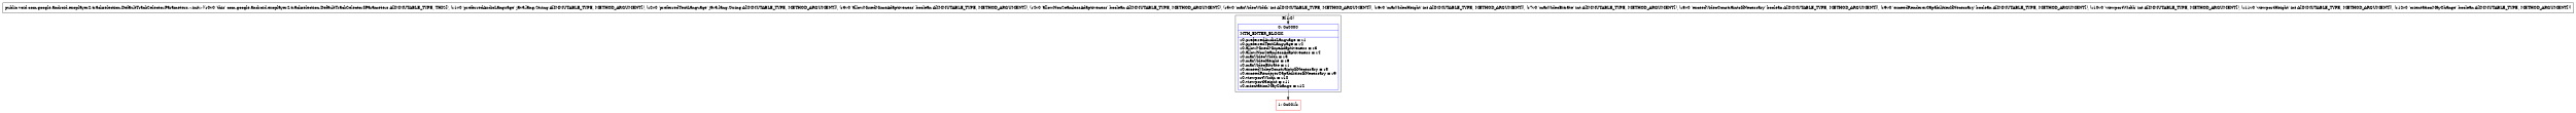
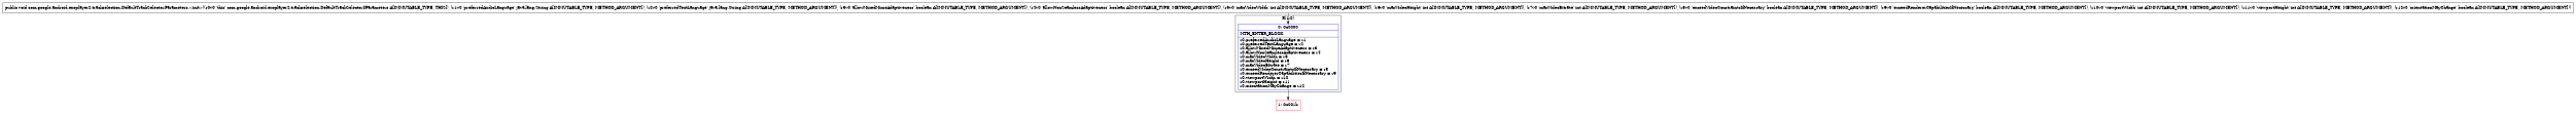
  digraph {
    node [shape=record]
-   n1 [color=blue label="{0\:\ 0x0000|MTH_ENTER_BLOCK\l|r0.preferredAudioLanguage = r1\lr0.preferredTextLanguage = r2\lr0.allowMixedMimeAdaptiveness = r3\lr0.allowNonSeamlessAdaptiveness = r4\lr0.maxVideoWidth = r5\lr0.maxVideoHeight = r6\lr0.maxVideoBitrate = r1\lr0.exceedVideoConstraintsIfNecessary = r8\lr0.exceedRendererCapabilitiesIfNecessary = r9\lr0.viewportWidth = r10\lr0.viewportHeight = r11\lr0.orientationMayChange = r12\l}"]
+   n1 [color=blue label="{0\:\ 0x0000|MTH_ENTER_BLOCK\l|r0.preferredAudioLanguage = r1\lr0.preferredTextLanguage = r2\lr0.allowMixedMimeAdaptiveness = r3\lr0.allowNonSeamlessAdaptiveness = r4\lr0.maxVideoWidth = r5\lr0.maxVideoHeight = r6\lr0.maxVideoBitrate = r7\lr0.exceedVideoConstraintsIfNecessary = r8\lr0.exceedRendererCapabilitiesIfNecessary = r9\lr0.viewportWidth = r10\lr0.viewportHeight = r11\lr0.orientationMayChange = r12\l}"]
    n2 [color=red label="{1\:\ 0x001b}"]
    n3 [label="{public void com.google.android.exoplayer2.trackselection.DefaultTrackSelector.Parameters.\<init\>((r0v0 'this' com.google.android.exoplayer2.trackselection.DefaultTrackSelector$Parameters A[IMMUTABLE_TYPE, THIS]), (r1v0 'preferredAudioLanguage' java.lang.String A[IMMUTABLE_TYPE, METHOD_ARGUMENT]), (r2v0 'preferredTextLanguage' java.lang.String A[IMMUTABLE_TYPE, METHOD_ARGUMENT]), (r3v0 'allowMixedMimeAdaptiveness' boolean A[IMMUTABLE_TYPE, METHOD_ARGUMENT]), (r4v0 'allowNonSeamlessAdaptiveness' boolean A[IMMUTABLE_TYPE, METHOD_ARGUMENT]), (r5v0 'maxVideoWidth' int A[IMMUTABLE_TYPE, METHOD_ARGUMENT]), (r6v0 'maxVideoHeight' int A[IMMUTABLE_TYPE, METHOD_ARGUMENT]), (r7v0 'maxVideoBitrate' int A[IMMUTABLE_TYPE, METHOD_ARGUMENT]), (r8v0 'exceedVideoConstraintsIfNecessary' boolean A[IMMUTABLE_TYPE, METHOD_ARGUMENT]), (r9v0 'exceedRendererCapabilitiesIfNecessary' boolean A[IMMUTABLE_TYPE, METHOD_ARGUMENT]), (r10v0 'viewportWidth' int A[IMMUTABLE_TYPE, METHOD_ARGUMENT]), (r11v0 'viewportHeight' int A[IMMUTABLE_TYPE, METHOD_ARGUMENT]), (r12v0 'orientationMayChange' boolean A[IMMUTABLE_TYPE, METHOD_ARGUMENT])) }"]
    subgraph cluster_1 {
      label="R(1:0)"
      n1
    }
    n1 -> n2
    n3 -> n1
  }
